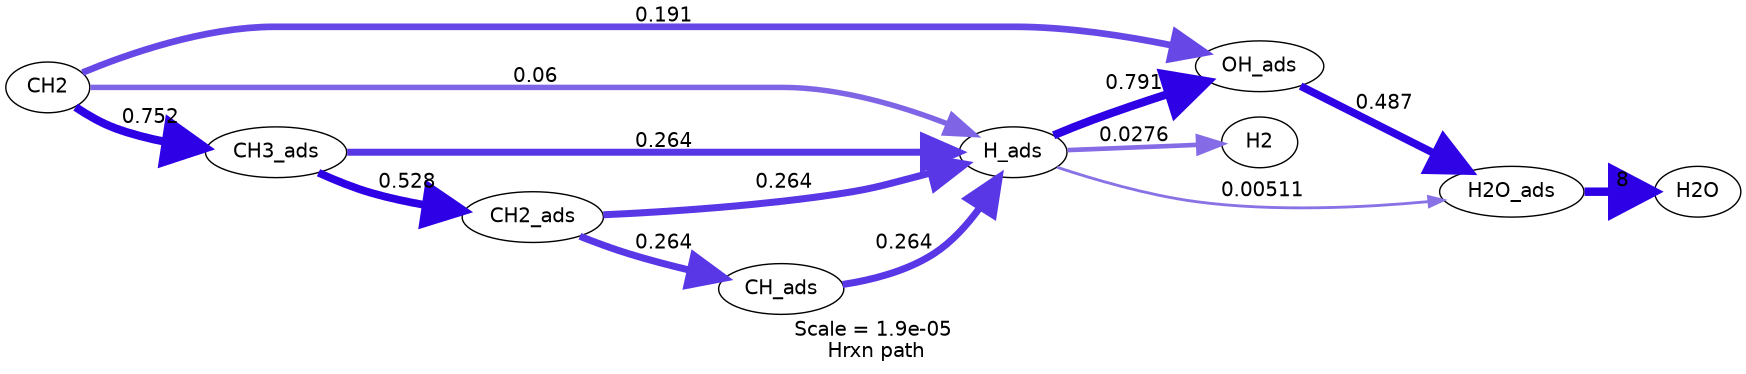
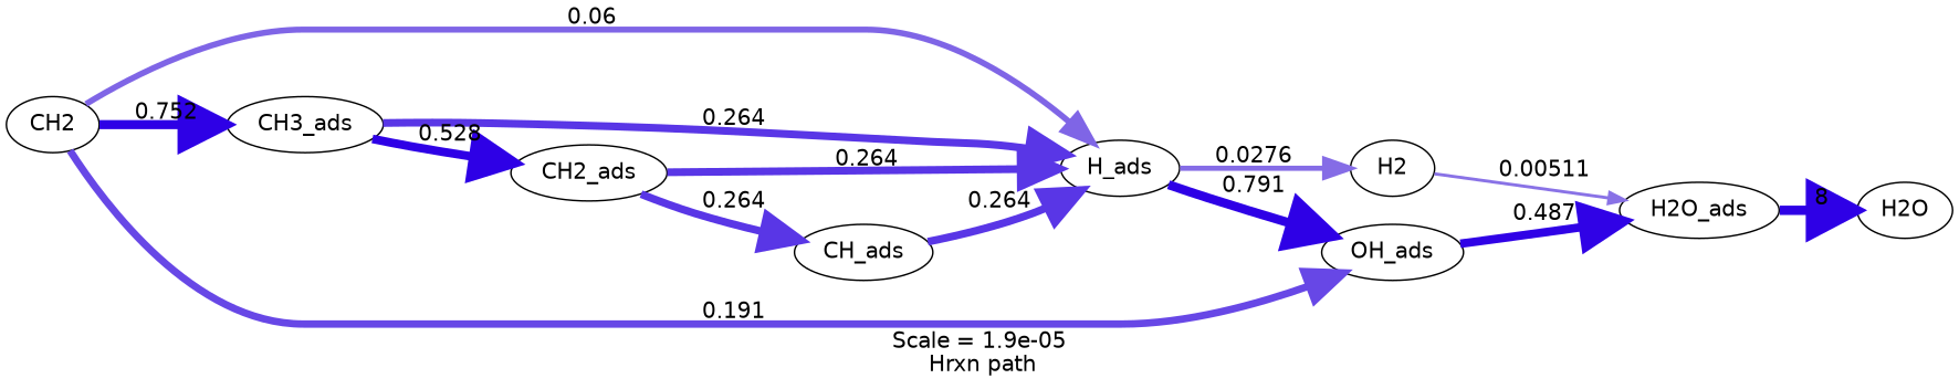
  digraph {
    fontname=Helvetica
    label="Scale = 1.9e-05\l Hrxn path"
    rankdir=LR
    node [fontname=Helvetica]
    edge [arrowsize=2.5 color="0.7, 0.764, 0.9" fontname=Helvetica style="setlinewidth(4.99)"]
    n1 [label=H_ads]
    n2 [label=H2]
    n3 [label=OH_ads]
    n4 [label=H2O_ads]
    n5 [label=H2O]
    n6 [label=CH2]
    n7 [label=CH3_ads]
    n8 [label=CH2_ads]
    n9 [label=CH_ads]
    n1 -> n2 [arrowsize=1.64 color="0.7, 0.528, 0.9" label=" 0.0276" style="setlinewidth(3.29)"]
    n1 -> n3 [arrowsize=2.91 color="0.7, 1.29, 0.9" label=" 0.791" style="setlinewidth(5.82)"]
-   n1 -> n4 [arrowsize=1.01 color="0.7, 0.505, 0.9" label=" 0.00511" style="setlinewidth(2.02)"]
+   n2 -> n4 [arrowsize=1.01 color="0.7, 0.505, 0.9" label=" 0.00511" style="setlinewidth(2.02)"]
    n3 -> n4 [arrowsize=2.73 color="0.7, 0.987, 0.9" label=" 0.487" style="setlinewidth(5.46)"]
    n4 -> n5 [arrowsize=3 color="0.7, 1.5, 0.9" label=" 8" style="setlinewidth(6)"]
    n6 -> n1 [arrowsize=1.94 color="0.7, 0.56, 0.9" label=" 0.06" style="setlinewidth(3.88)"]
    n6 -> n3 [arrowsize=2.37 color="0.7, 0.691, 0.9" label=" 0.191" style="setlinewidth(4.75)"]
    n6 -> n7 [arrowsize=2.89 color="0.7, 1.25, 0.9" label=" 0.752" style="setlinewidth(5.79)"]
    n7 -> n1 [label=" 0.264"]
    n7 -> n8 [arrowsize=2.76 color="0.7, 1.03, 0.9" label=" 0.528" style="setlinewidth(5.52)"]
    n8 -> n1 [label=" 0.264"]
    n8 -> n9 [label=" 0.264"]
    n9 -> n1 [label=" 0.264"]
  }
